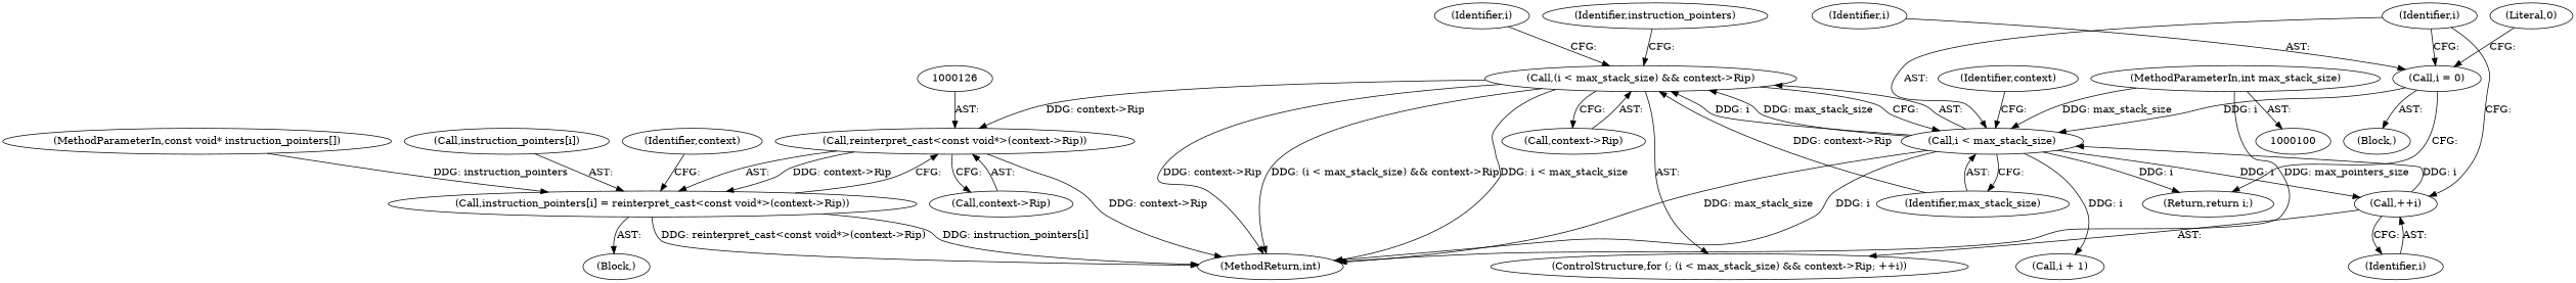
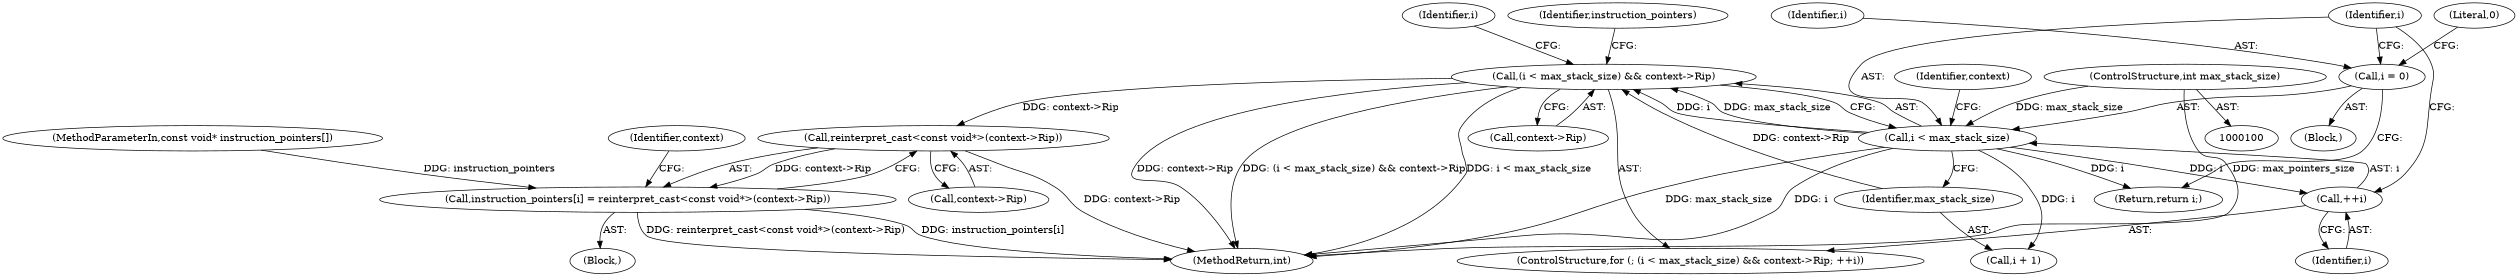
  digraph {
    n1 [label="(Call,reinterpret_cast<const void*>(context->Rip))"]
    n2 [label="(Call,instruction_pointers[i] = reinterpret_cast<const void*>(context->Rip))"]
    n3 [label="(MethodReturn,int)"]
    n4 [label="(Call,context->Rip)"]
    n5 [label="(Call,(i < max_stack_size) && context->Rip)"]
    n6 [label="(Call,i < max_stack_size)"]
    n7 [label="(Call,context->Rip)"]
    n8 [label="(ControlStructure,for (; (i < max_stack_size) && context->Rip; ++i))"]
    n9 [label="(Block,)"]
    n10 [label="(Call,++i)"]
    n11 [label="(Identifier,max_stack_size)"]
    n12 [label="(Return,return i;)"]
    n13 [label="(Call,i + 1)"]
    n14 [label="(Identifier,i)"]
    n15 [label="(Call,i = 0)"]
    n16 [label="(Block,)"]
    n17 [label="(Literal,0)"]
-   n18 [label="(MethodParameterIn,int max_stack_size)"]
+   n18 [label="(ControlStructure,int max_stack_size)"]
    1000100
    n20 [label="(Identifier,context)"]
    n21 [label="(Identifier,context)"]
    n22 [label="(Identifier,instruction_pointers)"]
    n23 [label="(Identifier,i)"]
    n24 [label="(MethodParameterIn,const void* instruction_pointers[])"]
    n25 [label="(Identifier,i)"]
    n26 [label="(Identifier,i)"]
-   n27 [label="(Call,instruction_pointers[i])"]
-   1000126
    n1 -> n2 [label="AST: "]
    n1 -> n2 [label="DDG: context->Rip"]
    n1 -> n3 [label="DDG: context->Rip"]
    n1 -> n4 [label="CFG: "]
    n2 -> n1 [label="CFG: "]
    n2 -> n3 [label="DDG: reinterpret_cast<const void*>(context->Rip)"]
    n2 -> n3 [label="DDG: instruction_pointers[i]"]
    n2 -> n9 [label="AST: "]
    n4 -> n1 [label="AST: "]
    n5 -> n1 [label="DDG: context->Rip"]
    n5 -> n3 [label="DDG: (i < max_stack_size) && context->Rip"]
    n5 -> n3 [label="DDG: context->Rip"]
    n5 -> n3 [label="DDG: i < max_stack_size"]
    n5 -> n6 [label="CFG: "]
    n5 -> n7 [label="CFG: "]
    n5 -> n8 [label="AST: "]
    n6 -> n3 [label="DDG: max_stack_size"]
    n6 -> n3 [label="DDG: i"]
    n6 -> n5 [label="AST: "]
    n6 -> n5 [label="DDG: i"]
    n6 -> n5 [label="DDG: max_stack_size"]
    n6 -> n10 [label="DDG: i"]
    n6 -> n11 [label="CFG: "]
    n6 -> n12 [label="DDG: i"]
    n6 -> n13 [label="DDG: i"]
    n7 -> n5 [label="AST: "]
-   n10 -> n6 [label="DDG: i"]
+   n10 -> n6 [label="AST: i"]
    n10 -> n8 [label="AST: "]
    n10 -> n14 [label="CFG: "]
    n11 -> n5 [label="DDG: context->Rip"]
-   n11 -> n6 [label="AST: "]
+   n11 -> n13 [label="AST: "]
    n14 -> n10 [label="AST: "]
-   n15 -> n6 [label="DDG: i"]
+   n15 -> n6 [label="AST: "]
    n15 -> n12 [label="CFG: "]
    n15 -> n16 [label="AST: "]
    n17 -> n15 [label="CFG: "]
    n18 -> n3 [label="DDG: max_pointers_size"]
    n18 -> n6 [label="DDG: max_stack_size"]
    n18 -> 1000100 [label="AST: "]
    n20 -> n6 [label="CFG: "]
    n21 -> n2 [label="CFG: "]
    n22 -> n5 [label="CFG: "]
    n23 -> n15 [label="AST: "]
    n24 -> n2 [label="DDG: instruction_pointers"]
    n25 -> n5 [label="CFG: "]
    n26 -> n6 [label="AST: "]
    n26 -> n10 [label="CFG: "]
    n26 -> n15 [label="CFG: "]
-   n27 -> n2 [label="AST: "]
-   1000126 -> n1 [label="AST: "]
  }
